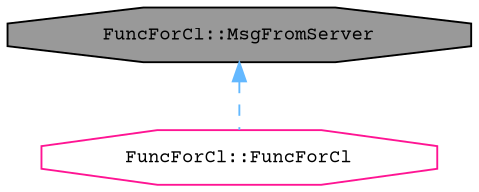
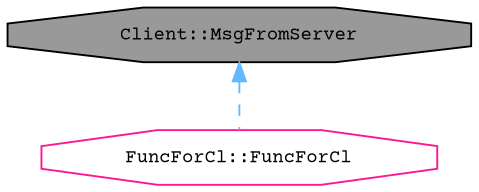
  digraph {
    rankdir=TB
    fontname="Courier Prime"
    node [fontname="Courier Prime" fontsize=10 shape=octagon style=filled]
-   n1 [color=black fillcolor=grey60 fontcolor=black height=0.2 label="FuncForCl::MsgFromServer" width=0.4]
+   n1 [color=black fillcolor=grey60 fontcolor=black height=0.2 label="Client::MsgFromServer" width=0.4]
    n2 [color=deeppink fillcolor=white height=0.2 label="FuncForCl::FuncForCl" width=0.4]
    n1 -> n2 [color=steelblue1 dir=back fontname="Courier Prime" fontsize=10 labelfontname=Helvetica labelfontsize=10 style=dashed]
  }
